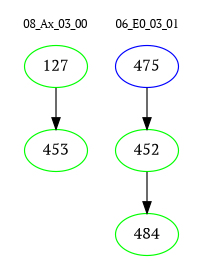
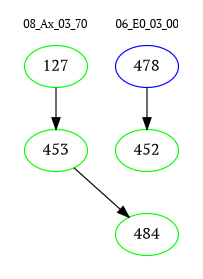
  digraph {
    fontname="PT Serif"
    node [color=green fontname="PT Serif"]
    edge [color=black fontname="PT Serif"]
    n1 [label=127]
    n2 [label=453]
-   n3 [color=blue label=475]
+   n3 [color=blue label=478]
    n4 [label=452]
    n5 [label=484]
    subgraph cluster_1 {
      color=white
      fontsize=10
-     label="08_Ax_03_00"
+     label="08_Ax_03_70"
      n1
      n2
    }
    subgraph cluster_2 {
      color=white
      fontsize=10
-     label="06_E0_03_01"
+     label="06_E0_03_00"
      n3
      n4
      n5
    }
    n1 -> n2
    n3 -> n4
-   n4 -> n5
+   n2 -> n5
  }
